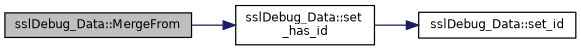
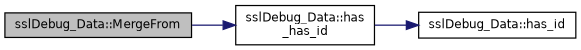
  digraph {
    rankdir=LR
    node [color=black fillcolor=white fontname=Helvetica fontsize=10 shape=record style=filled]
    edge [color=midnightblue fontname=Helvetica fontsize=10 labelfontname=Helvetica labelfontsize=10 style=solid]
    n1 [fillcolor=grey75 fontcolor=black height=0.2 label="sslDebug_Data::MergeFrom" width=0.4]
-   n2 [height=0.2 label="sslDebug_Data::set\l_has_id" width=0.4]
-   n3 [height=0.2 label="sslDebug_Data::set_id" width=0.4]
+   n2 [height=0.2 label="sslDebug_Data::has\l_has_id" width=0.4]
+   n3 [height=0.2 label="sslDebug_Data::has_id" width=0.4]
    n1 -> n2
    n2 -> n3
  }
